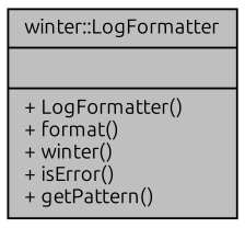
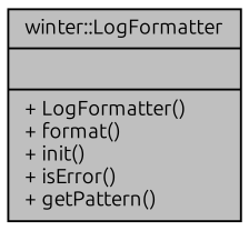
  digraph {
    fontname=Ubuntu
-   n1 [color=black fillcolor=grey75 fontcolor=black fontname=Ubuntu fontsize=10 height=0.2 label="{winter::LogFormatter\n||+ LogFormatter()\l+ format()\l+ winter()\l+ isError()\l+ getPattern()\l}" shape=record style=filled width=0.4]
+   n1 [color=black fillcolor=grey75 fontcolor=black fontname=Ubuntu fontsize=10 height=0.2 label="{winter::LogFormatter\n||+ LogFormatter()\l+ format()\l+ init()\l+ isError()\l+ getPattern()\l}" shape=record style=filled width=0.4]
  }
